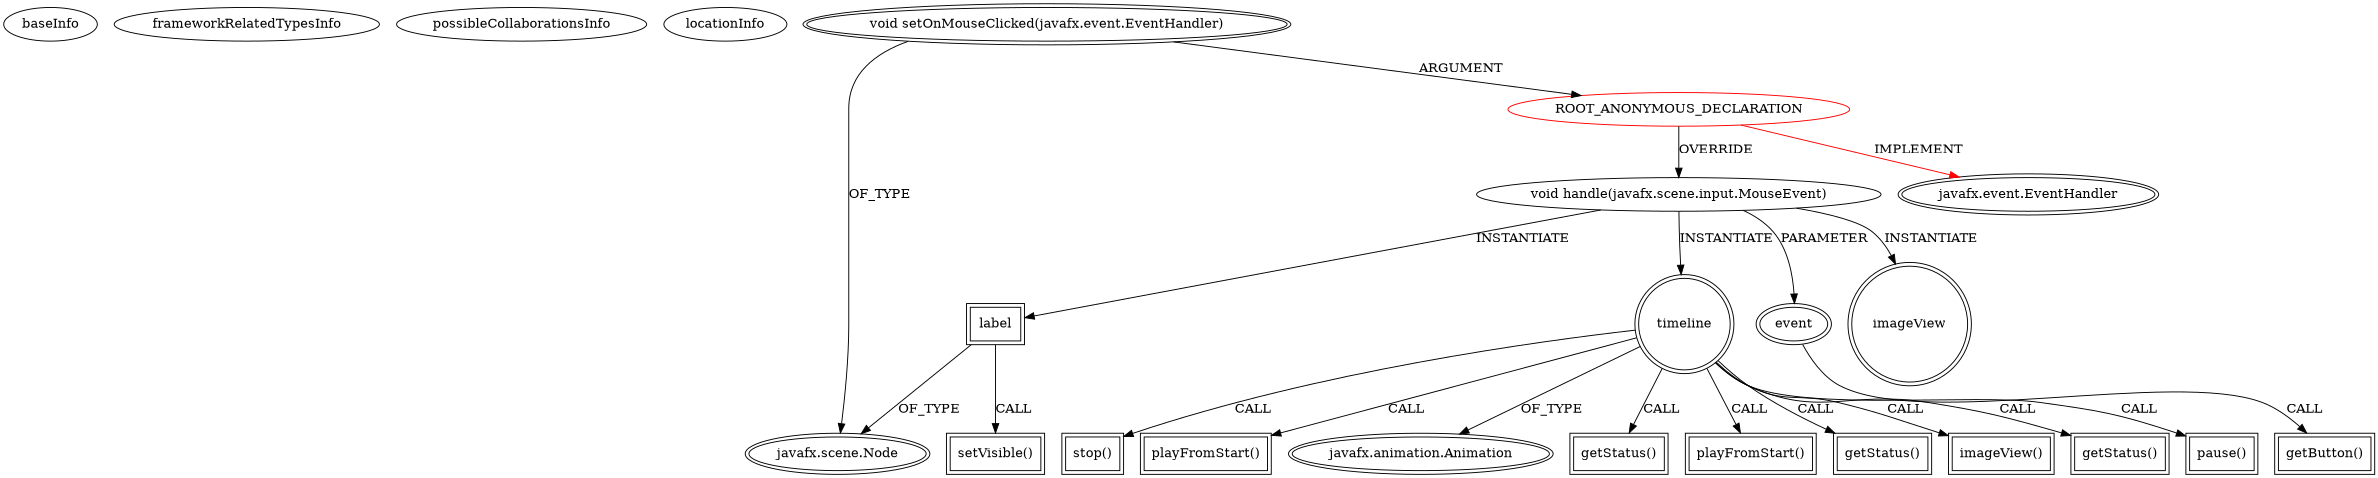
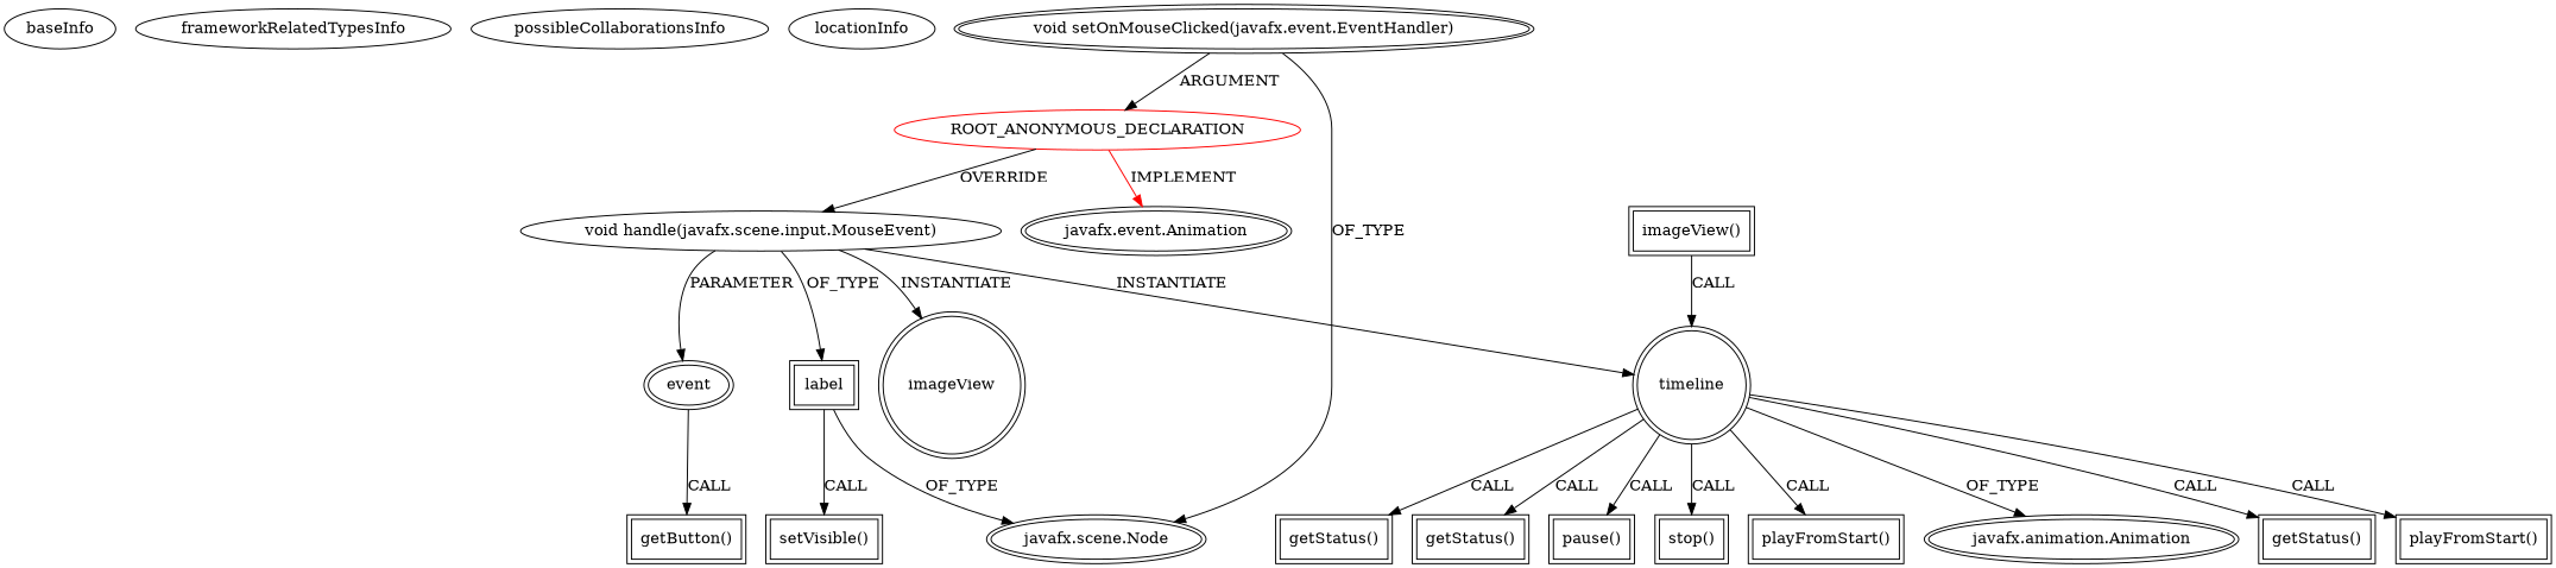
  digraph {
    node [isFrameworkType=true vertexType=INSIDE_CALL peripheries=2 shape=box]
    baseInfo [category=extension_graph graphId=2275 isAnonymous=true possibleRelation=false isFrameworkType="" vertexType="" peripheries="" shape=""]
    frameworkRelatedTypesInfo [0="javafx.event.EventHandler" isFrameworkType="" vertexType="" peripheries="" shape=""]
    possibleCollaborationsInfo [isFrameworkType="" vertexType="" peripheries="" shape=""]
    locationInfo [contextSignature="javafx.scene.layout.AnchorPane createMonster(NpcMonster)" filePath="/chiggy88-proj-lol-2014/proj-lol-2014-master/src/main/java/ch/chiggy/development/leaguetimer/service/MonsterFactory.java" graphId=2275 projectName="chiggy88-proj-lol-2014" isFrameworkType="" vertexType="" peripheries="" shape=""]
    n5 [color=red isFrameworkType=false label=ROOT_ANONYMOUS_DECLARATION vertexType=ROOT_ANONYMOUS_DECLARATION peripheries="" shape=""]
-   n6 [label="javafx.event.EventHandler" vertexType=FRAMEWORK_INTERFACE_TYPE shape=""]
+   n6 [label="javafx.event.Animation" vertexType=FRAMEWORK_INTERFACE_TYPE shape=""]
    n7 [isFrameworkType=false label="void handle(javafx.scene.input.MouseEvent)" shape=ellipse vertexType=OVERRIDING_METHOD_DECLARATION peripheries=""]
    n8 [label=event vertexType=PARAMETER_DECLARATION shape=""]
    n9 [label=imageView shape=circle vertexType=VARIABLE_EXPRESION]
    n10 [label=label vertexType=VARIABLE_EXPRESION]
    n11 [label=timeline shape=circle vertexType=VARIABLE_EXPRESION]
    n12 [label="void setOnMouseClicked(javafx.event.EventHandler)" vertexType=OUTSIDE_CALL shape=""]
    n13 [label="javafx.scene.Node" vertexType=FRAMEWORK_CLASS_TYPE shape=""]
    n14 [label="getButton()"]
    n15 [label="setVisible()"]
    n16 [label="javafx.animation.Animation" vertexType=FRAMEWORK_CLASS_TYPE shape=""]
    n17 [label="getStatus()"]
    n18 [label="playFromStart()"]
    n19 [label="getStatus()"]
    n20 [label="imageView()"]
    n21 [label="getStatus()"]
    n22 [label="pause()"]
    n23 [label="stop()"]
    n24 [label="playFromStart()"]
    n5 -> n6 [color=red label=IMPLEMENT]
    n5 -> n7 [label=OVERRIDE]
    n7 -> n8 [label=PARAMETER]
    n7 -> n9 [label=INSTANTIATE]
-   n7 -> n10 [label=INSTANTIATE]
+   n7 -> n10 [label=OF_TYPE]
    n7 -> n11 [label=INSTANTIATE]
    n8 -> n14 [label=CALL]
    n10 -> n13 [label=OF_TYPE]
    n10 -> n15 [label=CALL]
    n11 -> n16 [label=OF_TYPE]
    n11 -> n17 [label=CALL]
    n11 -> n18 [label=CALL]
    n11 -> n19 [label=CALL]
-   n11 -> n20 [label=CALL]
+   n20 -> n11 [label=CALL]
    n11 -> n21 [label=CALL]
    n11 -> n22 [label=CALL]
    n11 -> n23 [label=CALL]
    n11 -> n24 [label=CALL]
    n12 -> n5 [label=ARGUMENT]
    n12 -> n13 [label=OF_TYPE]
  }
